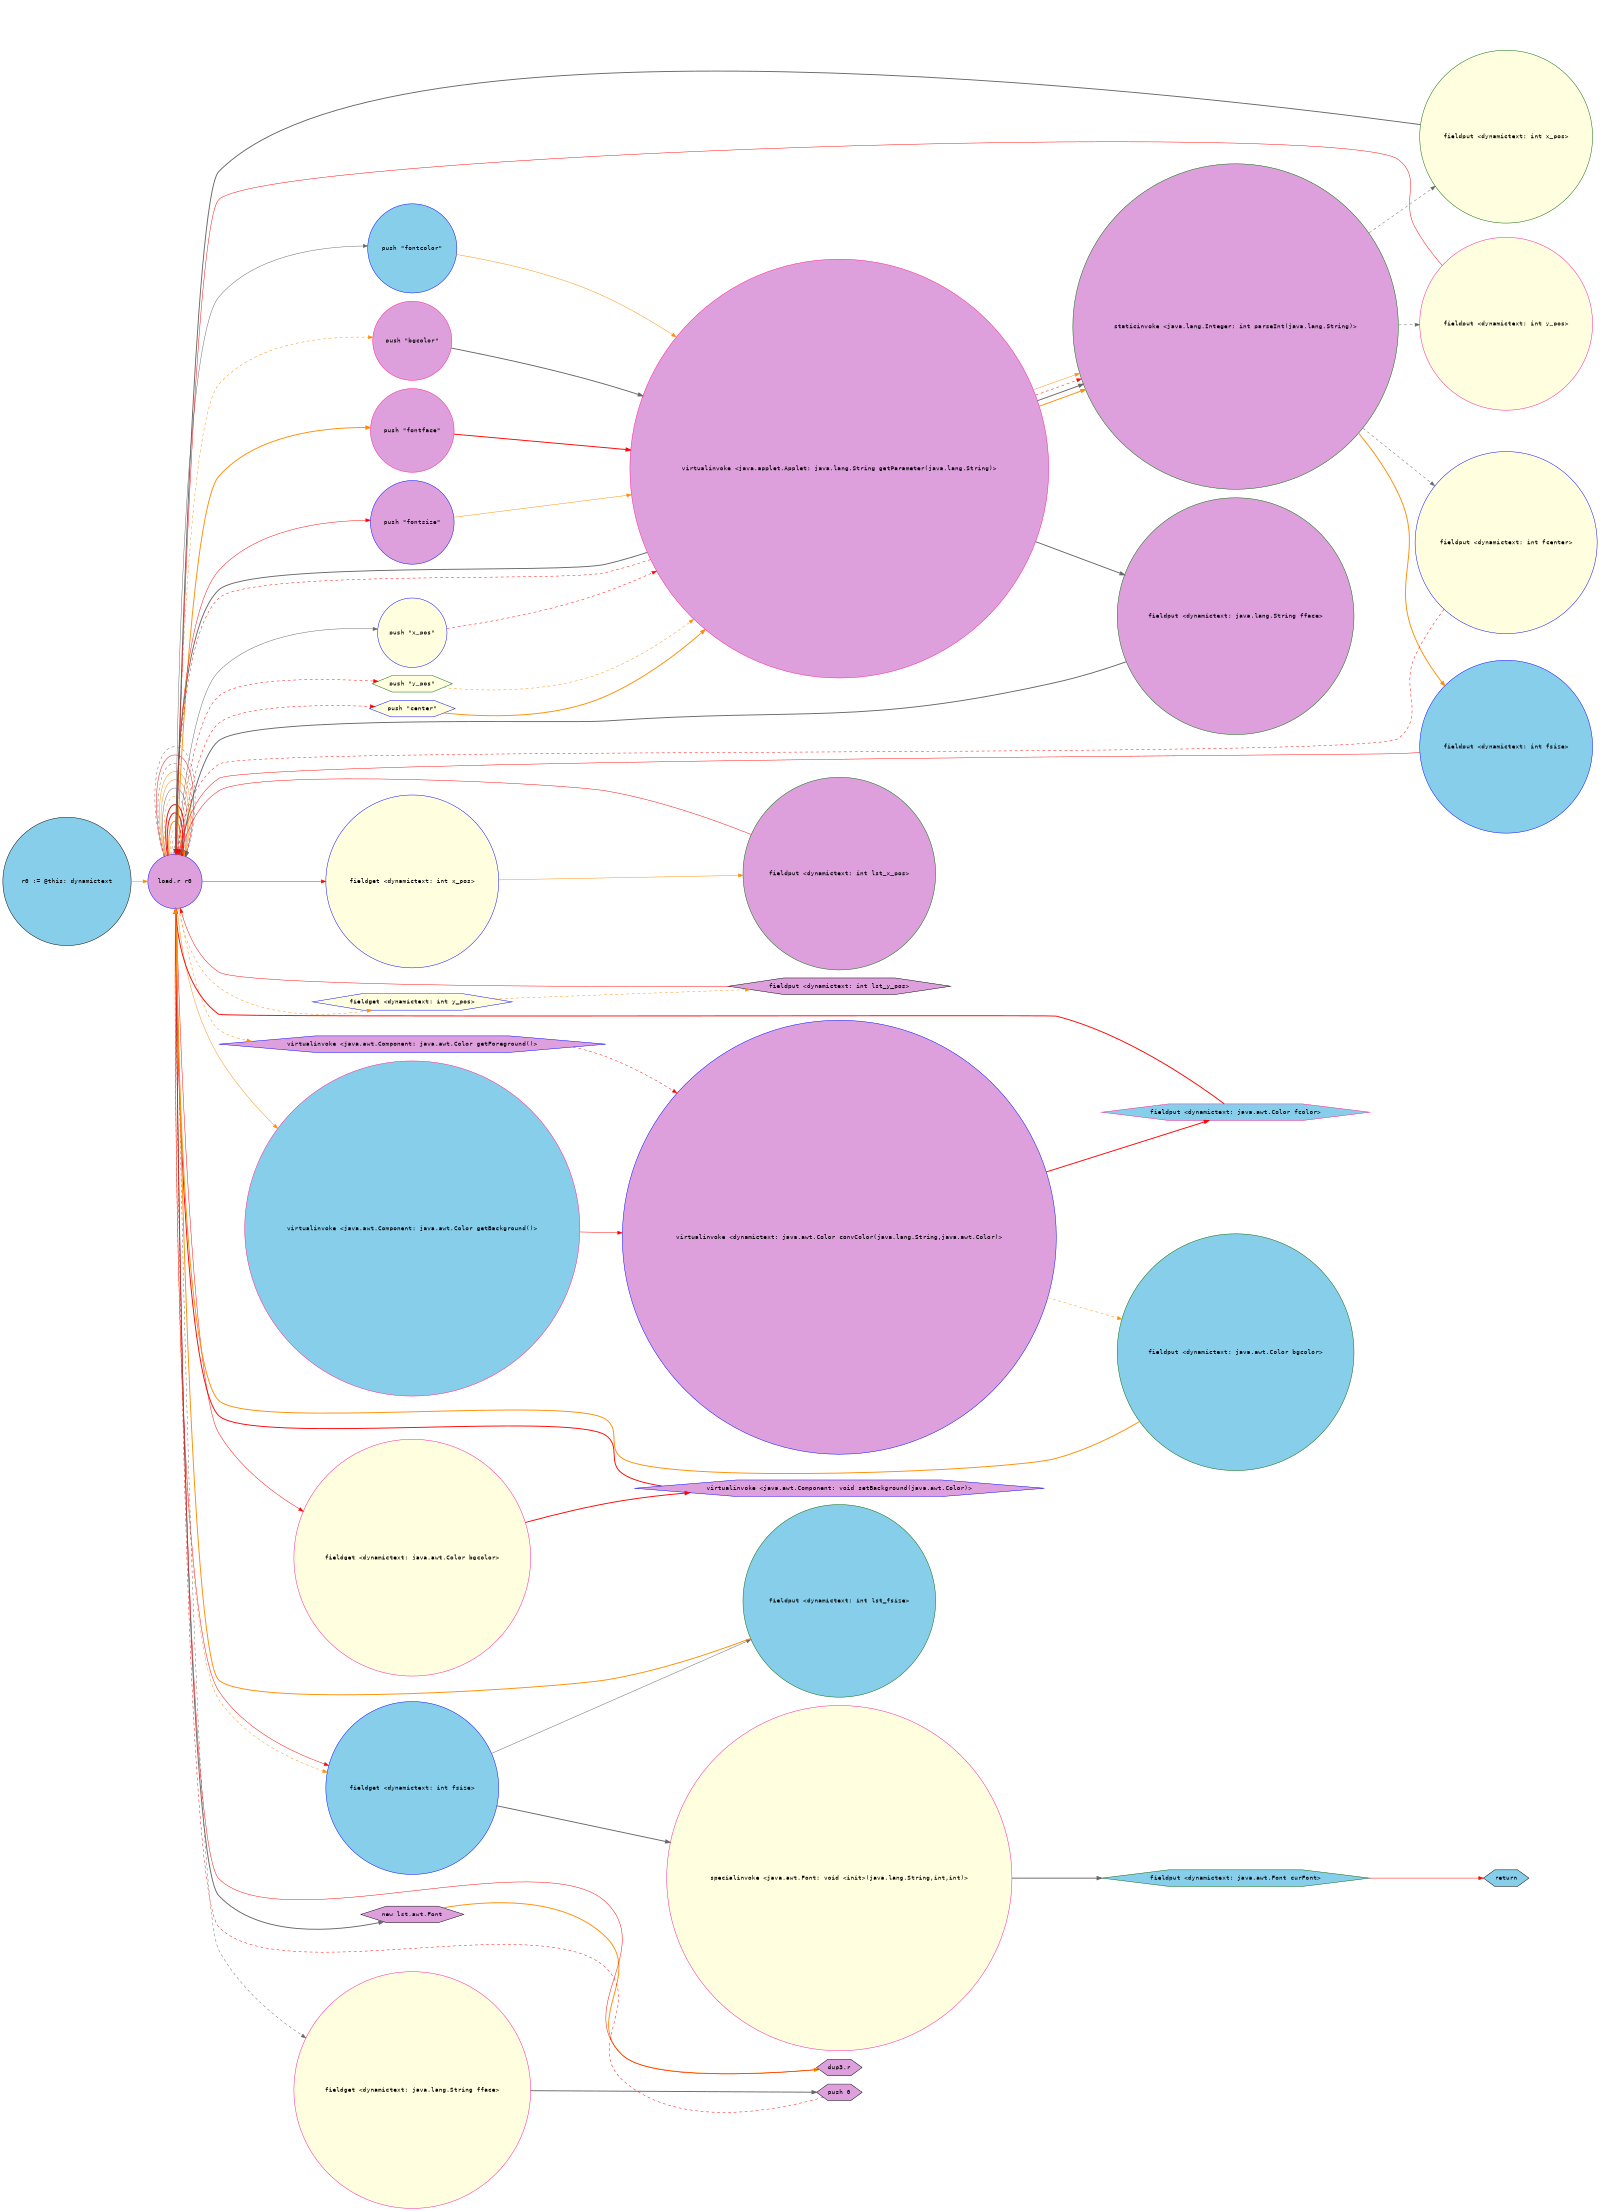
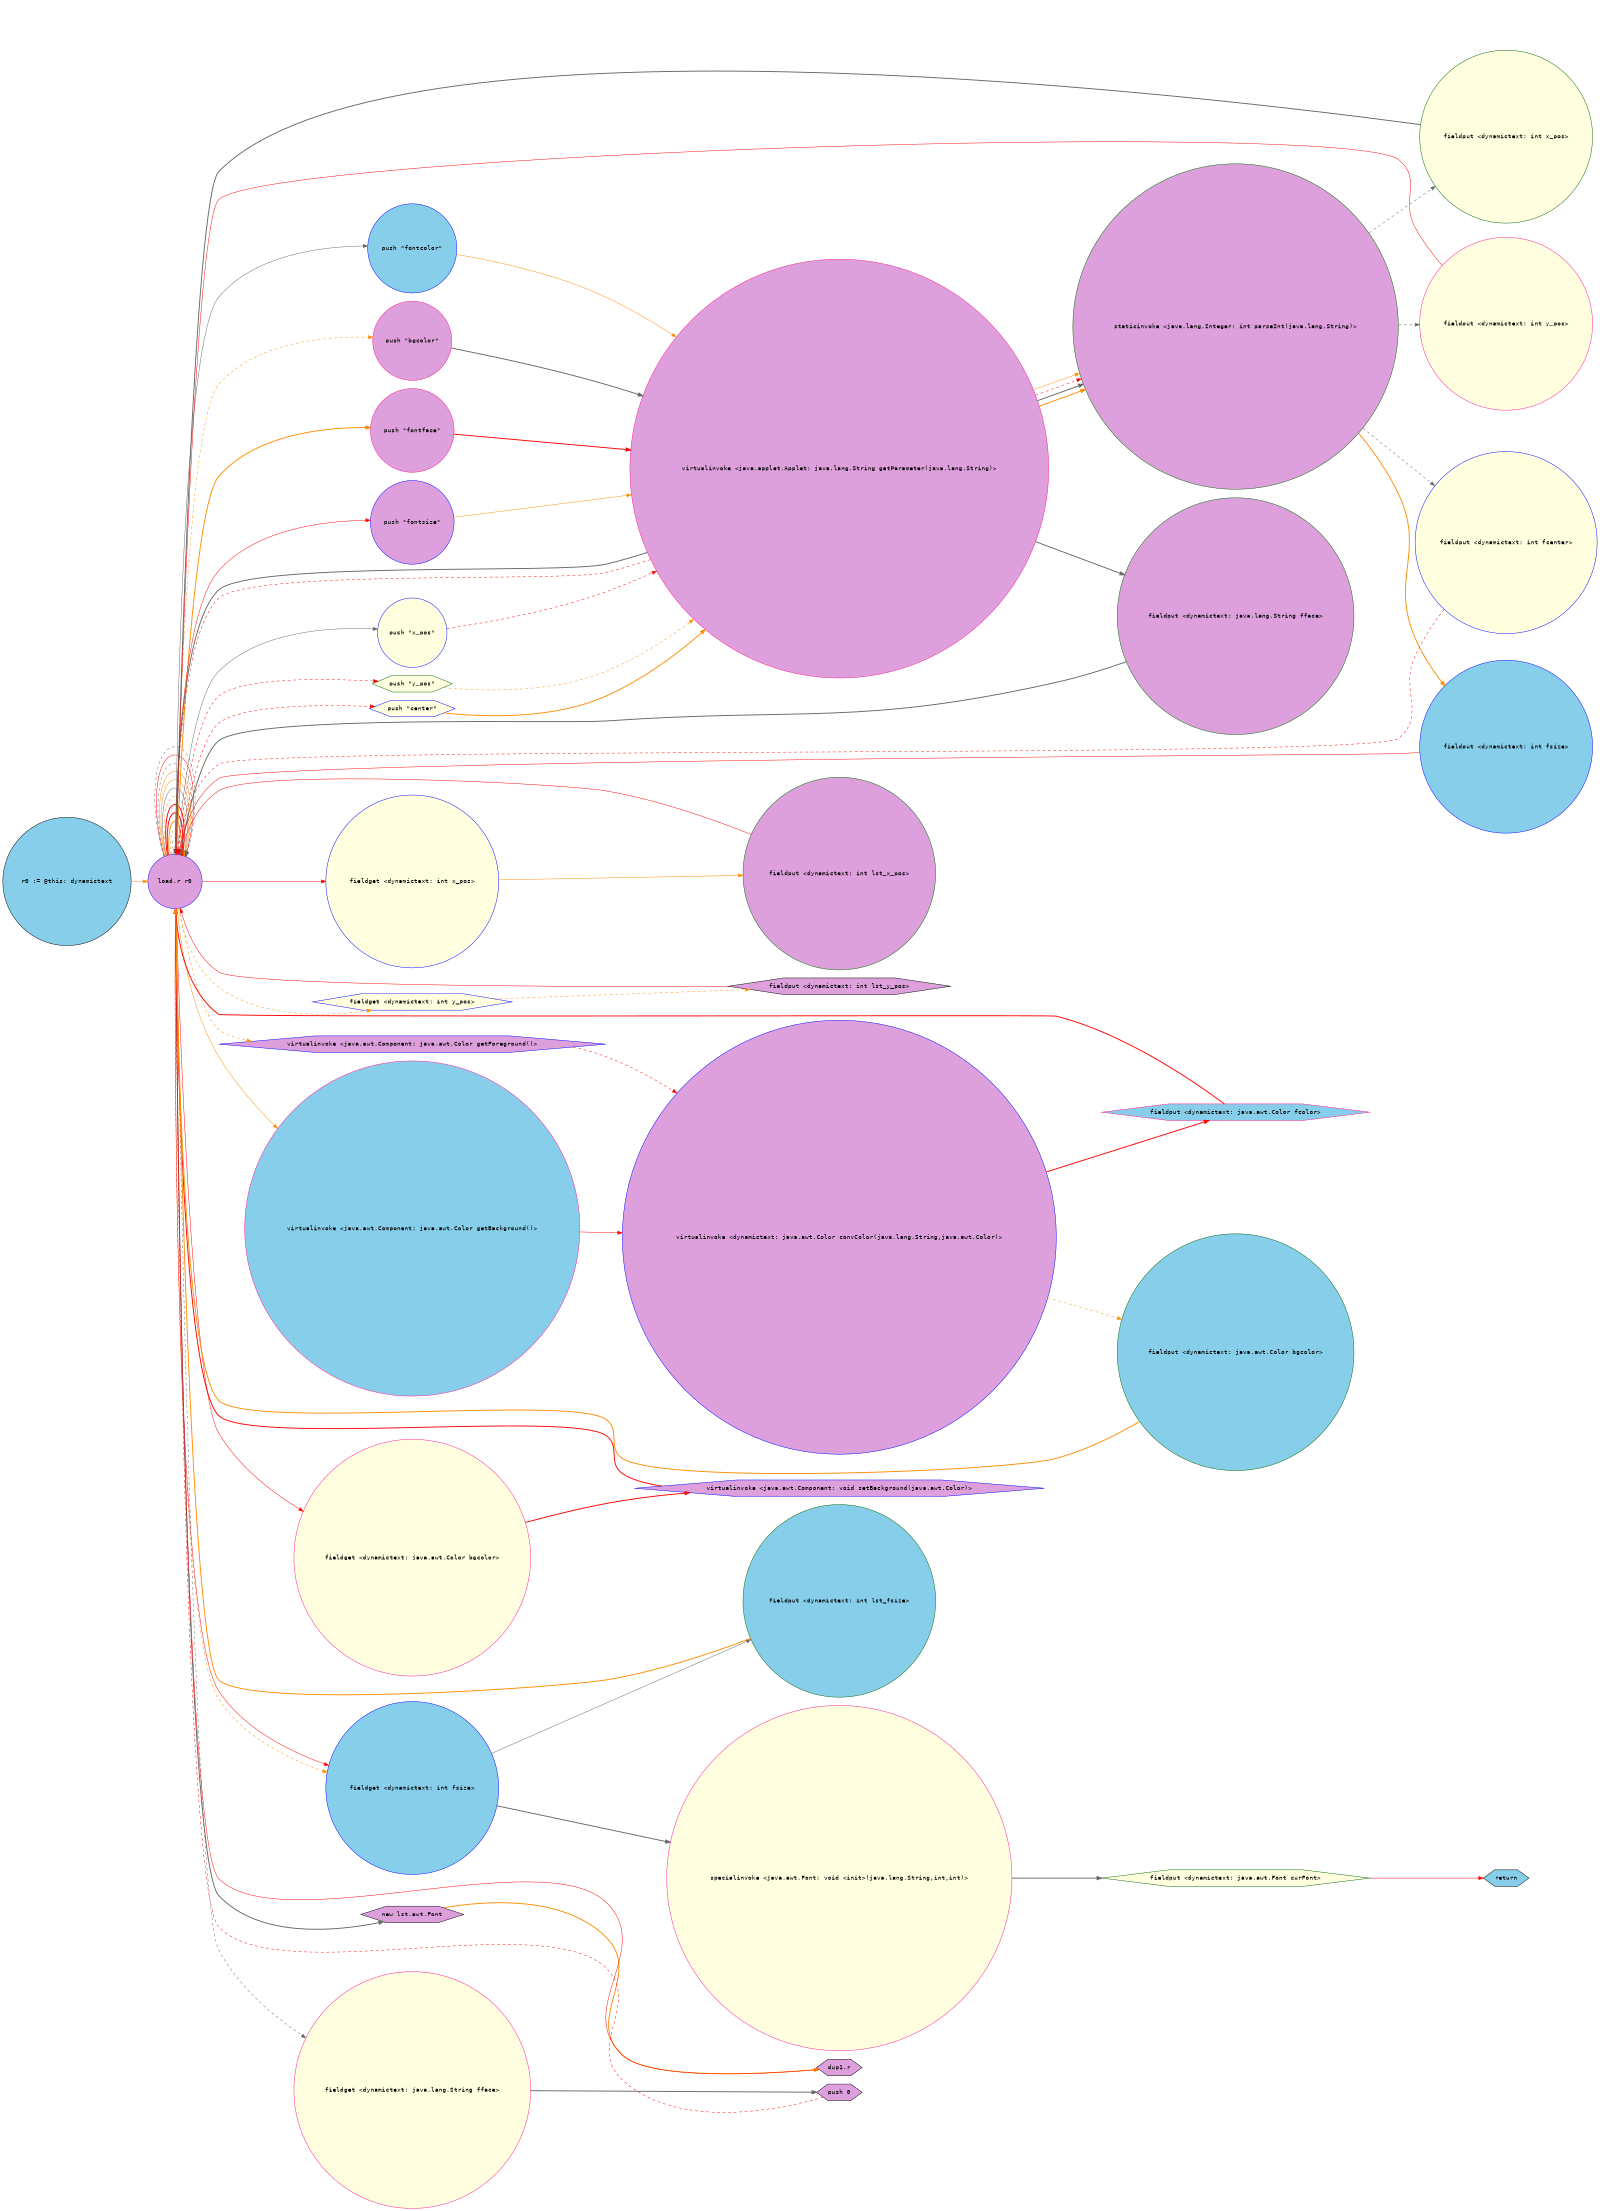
  digraph {
    fontname="DejaVu Sans Mono"
    rankdir=LR
    node [color=blue fillcolor=plum fontname="DejaVu Sans Mono" shape=circle style=filled]
    edge [color=red fontname="DejaVu Sans Mono" style=dashed]
    "r0 := @this: dynamictext" [color=black fillcolor=skyblue]
    "load.r r0"
    "push \"x_pos\"" [fillcolor=lightyellow]
    "push \"y_pos\"" [color=darkgreen fillcolor=lightyellow shape=hexagon]
    "fieldget <dynamictext: int x_pos>" [fillcolor=lightyellow]
    "fieldget <dynamictext: int y_pos>" [fillcolor=lightyellow shape=hexagon]
    "push \"center\"" [fillcolor=lightyellow shape=hexagon]
    "push \"fontcolor\"" [fillcolor=skyblue]
    "virtualinvoke <java.awt.Component: java.awt.Color getForeground()>" [shape=hexagon]
    "push \"bgcolor\"" [color=deeppink]
    "virtualinvoke <java.awt.Component: java.awt.Color getBackground()>" [color=deeppink fillcolor=skyblue]
    "fieldget <dynamictext: java.awt.Color bgcolor>" [color=deeppink fillcolor=lightyellow]
    "push \"fontface\"" [color=deeppink]
    "push \"fontsize\""
    "fieldget <dynamictext: int fsize>" [fillcolor=skyblue]
    n16 [color=black label="new lst.awt.Font" shape=hexagon]
    "fieldget <dynamictext: java.lang.String fface>" [color=deeppink fillcolor=lightyellow]
    "virtualinvoke <java.applet.Applet: java.lang.String getParameter(java.lang.String)>" [color=deeppink]
    "fieldput <dynamictext: int lst_x_pos>" [color=darkgreen]
    "fieldput <dynamictext: int lst_y_pos>" [color=black shape=hexagon]
    "virtualinvoke <dynamictext: java.awt.Color convColor(java.lang.String,java.awt.Color)>"
    "virtualinvoke <java.awt.Component: void setBackground(java.awt.Color)>" [shape=hexagon]
    "fieldput <dynamictext: int lst_fsize>" [color=darkgreen fillcolor=skyblue]
    "specialinvoke <java.awt.Font: void <init>(java.lang.String,int,int)>" [color=deeppink fillcolor=lightyellow]
-   "dup1.r" [color=black shape=hexagon label="dup3.r"]
+   "dup1.r" [color=black shape=hexagon]
    "push 0" [color=black shape=hexagon]
    "staticinvoke <java.lang.Integer: int parseInt(java.lang.String)>" [color=darkgreen]
    "fieldput <dynamictext: java.lang.String fface>" [color=darkgreen]
    "fieldput <dynamictext: int x_pos>" [color=darkgreen fillcolor=lightyellow]
    "fieldput <dynamictext: int y_pos>" [color=deeppink fillcolor=lightyellow]
    "fieldput <dynamictext: int fcenter>" [fillcolor=lightyellow]
    "fieldput <dynamictext: int fsize>" [fillcolor=skyblue]
    "fieldput <dynamictext: java.awt.Color fcolor>" [color=deeppink fillcolor=skyblue shape=hexagon]
    "fieldput <dynamictext: java.awt.Color bgcolor>" [color=darkgreen fillcolor=skyblue]
-   "fieldput <dynamictext: java.awt.Font curFont>" [color=darkgreen fillcolor=skyblue shape=hexagon]
+   "fieldput <dynamictext: java.awt.Font curFont>" [color=darkgreen fillcolor=lightyellow shape=hexagon]
    return [color=black fillcolor=skyblue shape=hexagon]
    "r0 := @this: dynamictext" -> "load.r r0" [color=darkorange style=solid]
    "load.r r0" -> "load.r r0" [color=gray40]
    "load.r r0" -> "load.r r0" [color=gray40]
    "load.r r0" -> "load.r r0" [color=darkorange]
    "load.r r0" -> "load.r r0" [color=darkorange style=bold]
    "load.r r0" -> "load.r r0" [style=bold]
    "load.r r0" -> "load.r r0" [style=bold]
    "load.r r0" -> "load.r r0" [color=darkorange]
    "load.r r0" -> "load.r r0" [color=gray40 style=solid]
    "load.r r0" -> "load.r r0" [color=darkorange style=solid]
    "load.r r0" -> "load.r r0" [color=darkorange style=solid]
    "load.r r0" -> "load.r r0" [color=gray40]
    "load.r r0" -> "load.r r0" [style=solid]
    "load.r r0" -> "load.r r0" [color=gray40]
    "load.r r0" -> "push \"x_pos\"" [color=gray40 style=solid]
    "load.r r0" -> "push \"y_pos\""
    "load.r r0" -> "fieldget <dynamictext: int x_pos>" [style=solid]
    "load.r r0" -> "fieldget <dynamictext: int y_pos>" [color=darkorange]
    "load.r r0" -> "push \"center\""
    "load.r r0" -> "push \"fontcolor\"" [color=gray40 style=solid]
    "load.r r0" -> "virtualinvoke <java.awt.Component: java.awt.Color getForeground()>" [color=darkorange]
    "load.r r0" -> "push \"bgcolor\"" [color=darkorange]
    "load.r r0" -> "virtualinvoke <java.awt.Component: java.awt.Color getBackground()>" [color=darkorange style=solid]
    "load.r r0" -> "fieldget <dynamictext: java.awt.Color bgcolor>" [style=solid]
    "load.r r0" -> "push \"fontface\"" [color=darkorange style=bold]
    "load.r r0" -> "push \"fontsize\"" [style=solid]
    "load.r r0" -> "fieldget <dynamictext: int fsize>" [color=darkorange]
    "load.r r0" -> "fieldget <dynamictext: int fsize>" [style=solid]
    "load.r r0" -> n16 [color=gray40 style=bold]
    "load.r r0" -> "fieldget <dynamictext: java.lang.String fface>" [color=gray40]
    "push \"x_pos\"" -> "virtualinvoke <java.applet.Applet: java.lang.String getParameter(java.lang.String)>"
    "push \"y_pos\"" -> "virtualinvoke <java.applet.Applet: java.lang.String getParameter(java.lang.String)>" [color=darkorange]
    "fieldget <dynamictext: int x_pos>" -> "fieldput <dynamictext: int lst_x_pos>" [color=darkorange style=solid]
    "fieldget <dynamictext: int y_pos>" -> "fieldput <dynamictext: int lst_y_pos>" [color=darkorange]
    "push \"center\"" -> "virtualinvoke <java.applet.Applet: java.lang.String getParameter(java.lang.String)>" [color=darkorange style=bold]
    "push \"fontcolor\"" -> "virtualinvoke <java.applet.Applet: java.lang.String getParameter(java.lang.String)>" [color=darkorange style=solid]
    "virtualinvoke <java.awt.Component: java.awt.Color getForeground()>" -> "virtualinvoke <dynamictext: java.awt.Color convColor(java.lang.String,java.awt.Color)>"
    "push \"bgcolor\"" -> "virtualinvoke <java.applet.Applet: java.lang.String getParameter(java.lang.String)>" [color=gray40 style=bold]
    "virtualinvoke <java.awt.Component: java.awt.Color getBackground()>" -> "virtualinvoke <dynamictext: java.awt.Color convColor(java.lang.String,java.awt.Color)>" [style=solid]
    "fieldget <dynamictext: java.awt.Color bgcolor>" -> "virtualinvoke <java.awt.Component: void setBackground(java.awt.Color)>" [style=bold]
    "push \"fontface\"" -> "virtualinvoke <java.applet.Applet: java.lang.String getParameter(java.lang.String)>" [style=bold]
    "push \"fontsize\"" -> "virtualinvoke <java.applet.Applet: java.lang.String getParameter(java.lang.String)>" [color=darkorange style=solid]
    "fieldget <dynamictext: int fsize>" -> "fieldput <dynamictext: int lst_fsize>" [color=gray40 style=solid]
    "fieldget <dynamictext: int fsize>" -> "specialinvoke <java.awt.Font: void <init>(java.lang.String,int,int)>" [color=gray40 style=bold]
    n16 -> "dup1.r" [color=darkorange style=bold]
    "fieldget <dynamictext: java.lang.String fface>" -> "push 0" [color=gray40 style=bold]
    "virtualinvoke <java.applet.Applet: java.lang.String getParameter(java.lang.String)>" -> "load.r r0"
    "virtualinvoke <java.applet.Applet: java.lang.String getParameter(java.lang.String)>" -> "load.r r0" [color=gray40 style=bold]
    "virtualinvoke <java.applet.Applet: java.lang.String getParameter(java.lang.String)>" -> "staticinvoke <java.lang.Integer: int parseInt(java.lang.String)>" [color=darkorange style=bold]
    "virtualinvoke <java.applet.Applet: java.lang.String getParameter(java.lang.String)>" -> "staticinvoke <java.lang.Integer: int parseInt(java.lang.String)>" [color=gray40 style=bold]
    "virtualinvoke <java.applet.Applet: java.lang.String getParameter(java.lang.String)>" -> "staticinvoke <java.lang.Integer: int parseInt(java.lang.String)>"
    "virtualinvoke <java.applet.Applet: java.lang.String getParameter(java.lang.String)>" -> "staticinvoke <java.lang.Integer: int parseInt(java.lang.String)>" [color=darkorange style=solid]
    "virtualinvoke <java.applet.Applet: java.lang.String getParameter(java.lang.String)>" -> "fieldput <dynamictext: java.lang.String fface>" [color=gray40 style=bold]
    "fieldput <dynamictext: int lst_x_pos>" -> "load.r r0" [style=solid]
    "fieldput <dynamictext: int lst_y_pos>" -> "load.r r0" [style=solid]
    "virtualinvoke <dynamictext: java.awt.Color convColor(java.lang.String,java.awt.Color)>" -> "fieldput <dynamictext: java.awt.Color fcolor>" [style=bold]
    "virtualinvoke <dynamictext: java.awt.Color convColor(java.lang.String,java.awt.Color)>" -> "fieldput <dynamictext: java.awt.Color bgcolor>" [color=darkorange]
    "virtualinvoke <java.awt.Component: void setBackground(java.awt.Color)>" -> "load.r r0" [style=bold]
    "fieldput <dynamictext: int lst_fsize>" -> "load.r r0" [color=darkorange style=bold]
    "specialinvoke <java.awt.Font: void <init>(java.lang.String,int,int)>" -> "fieldput <dynamictext: java.awt.Font curFont>" [color=gray40 style=bold]
    "dup1.r" -> "load.r r0" [style=solid]
    "push 0" -> "load.r r0"
    "staticinvoke <java.lang.Integer: int parseInt(java.lang.String)>" -> "fieldput <dynamictext: int x_pos>" [color=gray40]
    "staticinvoke <java.lang.Integer: int parseInt(java.lang.String)>" -> "fieldput <dynamictext: int y_pos>" [color=gray40]
    "staticinvoke <java.lang.Integer: int parseInt(java.lang.String)>" -> "fieldput <dynamictext: int fcenter>" [color=gray40]
    "staticinvoke <java.lang.Integer: int parseInt(java.lang.String)>" -> "fieldput <dynamictext: int fsize>" [color=darkorange style=bold]
    "fieldput <dynamictext: java.lang.String fface>" -> "load.r r0" [color=gray40 style=bold]
    "fieldput <dynamictext: int x_pos>" -> "load.r r0" [color=gray40 style=bold]
    "fieldput <dynamictext: int y_pos>" -> "load.r r0" [style=solid]
    "fieldput <dynamictext: int fcenter>" -> "load.r r0"
    "fieldput <dynamictext: int fsize>" -> "load.r r0" [style=solid]
    "fieldput <dynamictext: java.awt.Color fcolor>" -> "load.r r0" [style=bold]
    "fieldput <dynamictext: java.awt.Color bgcolor>" -> "load.r r0" [color=darkorange style=bold]
    "fieldput <dynamictext: java.awt.Font curFont>" -> return [style=solid]
  }
